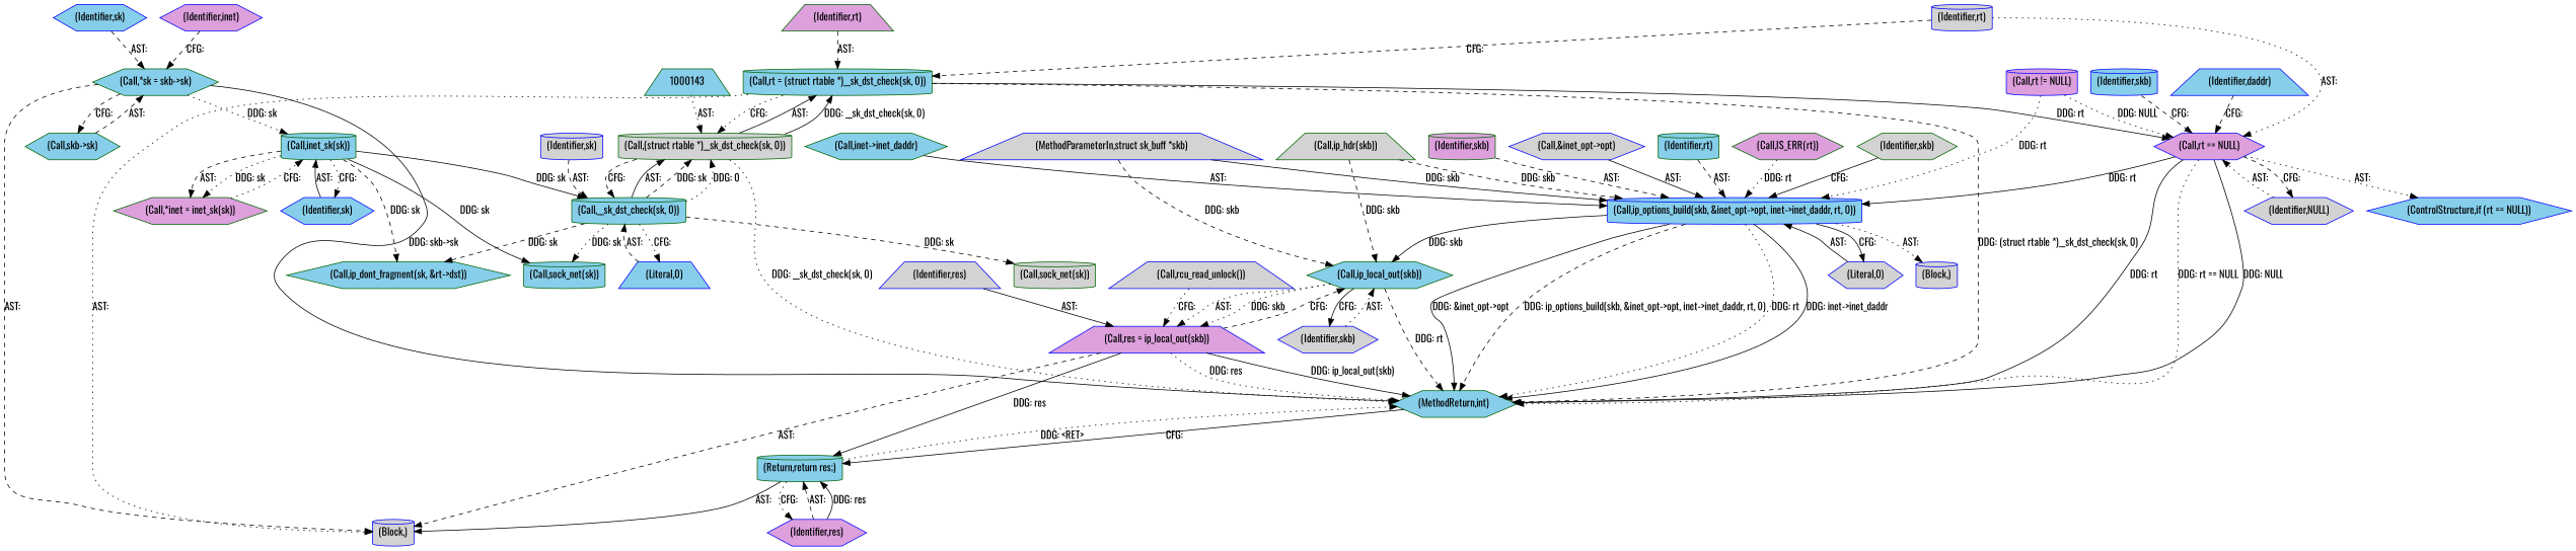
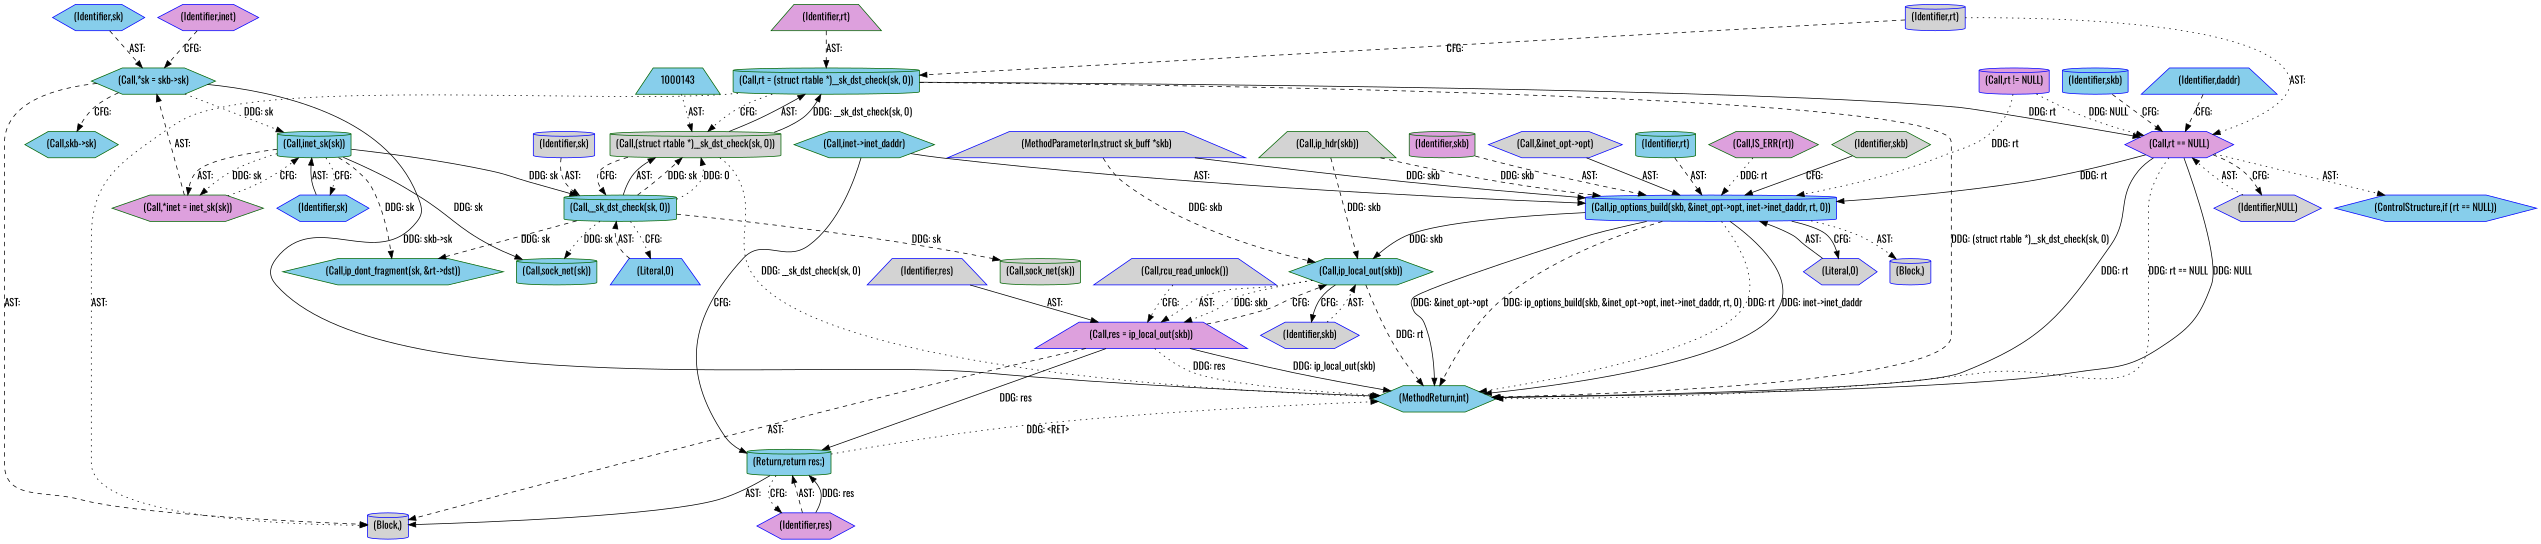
  digraph {
    fontname=Oswald
    node [color=blue fillcolor=skyblue fontname=Oswald shape=hexagon style=filled]
    edge [fontname=Oswald style=dashed]
    n1 [color=darkgreen label="(Call,rt = (struct rtable *)__sk_dst_check(sk, 0))" shape=cylinder]
    n2 [color=darkgreen fillcolor=lightgrey label="(Call,(struct rtable *)__sk_dst_check(sk, 0))" shape=cylinder]
    n3 [fillcolor=plum label="(Call,rt == NULL)"]
    n4 [fillcolor=lightgrey label="(Block,)" shape=cylinder]
    n5 [color=darkgreen label="(MethodReturn,int)"]
    n6 [color=darkgreen label="(Call,__sk_dst_check(sk, 0))" shape=cylinder]
    n7 [label="(Call,ip_options_build(skb, &inet_opt->opt, inet->inet_daddr, rt, 0))" shape=cylinder]
    n8 [fillcolor=lightgrey label="(Identifier,NULL)"]
    n9 [label="(ControlStructure,if (rt == NULL))"]
    n10 [color=darkgreen label="(Return,return res;)" shape=cylinder]
    n11 [label="(Literal,0)" shape=trapezium]
    n12 [color=darkgreen fillcolor=lightgrey label="(Call,sock_net(sk))" shape=cylinder]
    n13 [color=darkgreen label="(Call,ip_dont_fragment(sk, &rt->dst))"]
    n14 [color=darkgreen label="(Call,sock_net(sk))" shape=cylinder]
    n15 [color=darkgreen label="(Call,inet_sk(sk))" shape=cylinder]
    n16 [label="(Identifier,sk)"]
    n17 [color=darkgreen fillcolor=plum label="(Call,*inet = inet_sk(sk))"]
    n18 [color=darkgreen label="(Call,*sk = skb->sk)"]
    n19 [color=darkgreen label="(Call,skb->sk)"]
    n20 [color=darkgreen label="(Call,ip_local_out(skb))"]
    n21 [fillcolor=lightgrey label="(Literal,0)"]
    n22 [fillcolor=lightgrey label="(Block,)" shape=cylinder]
    n23 [fillcolor=plum label="(Call,res = ip_local_out(skb))" shape=trapezium]
    n24 [fillcolor=lightgrey label="(Identifier,skb)"]
    n25 [fillcolor=plum label="(Identifier,res)"]
    n26 [color=darkgreen fillcolor=plum label="(Call,IS_ERR(rt))"]
    n27 [fillcolor=lightgrey label="(Call,rcu_read_unlock())" shape=trapezium]
    n28 [color=darkgreen fillcolor=lightgrey label="(Identifier,skb)"]
    n29 [label="(Identifier,sk)"]
    n30 [fillcolor=lightgrey label="(Identifier,res)" shape=trapezium]
    n31 [fillcolor=plum label="(Call,rt != NULL)" shape=cylinder]
    n32 [fillcolor=lightgrey label="(MethodParameterIn,struct sk_buff *skb)" shape=trapezium]
    n33 [label="(Identifier,daddr)" shape=trapezium]
    n34 [color=darkgreen fillcolor=plum label="(Identifier,skb)" shape=cylinder]
    n35 [fillcolor=lightgrey label="(Identifier,rt)" shape=cylinder]
    n36 [color=darkgreen label="(Call,inet->inet_daddr)"]
    n37 [color=darkgreen fillcolor=plum label="(Identifier,rt)" shape=trapezium]
    n38 [fillcolor=lightgrey label="(Call,&inet_opt->opt)"]
    n39 [label="(Identifier,skb)" shape=cylinder]
    n40 [fillcolor=lightgrey label="(Identifier,sk)" shape=cylinder]
    n41 [color=darkgreen label="(Identifier,rt)" shape=cylinder]
    n42 [fillcolor=plum label="(Identifier,inet)"]
    n43 [color=darkgreen fillcolor=lightgrey label="(Call,ip_hdr(skb))" shape=trapezium]
    1000143 [color=darkgreen shape=trapezium]
    n1 -> n2 [label="CFG: " style=dotted]
    n1 -> n3 [label="DDG: rt" style=solid]
    n1 -> n4 [label="AST: " style=dotted]
    n1 -> n5 [label="DDG: (struct rtable *)__sk_dst_check(sk, 0)"]
    n2 -> n1 [label="AST: " style=solid]
    n2 -> n1 [label="DDG: __sk_dst_check(sk, 0)" style=solid]
    n2 -> n5 [label="DDG: __sk_dst_check(sk, 0)" style=dotted]
    n2 -> n6 [label="CFG: "]
    n3 -> n5 [label="DDG: rt" style=solid]
    n3 -> n5 [label="DDG: rt == NULL" style=dotted]
    n3 -> n5 [label="DDG: NULL" style=solid]
    n3 -> n7 [label="DDG: rt" style=solid]
    n3 -> n8 [label="CFG: "]
    n3 -> n9 [label="AST: " style=dotted]
-   n5 -> n10 [label="CFG: " style=solid]
+   n36 -> n10 [label="CFG: " style=solid]
    n6 -> n2 [label="AST: " style=solid]
    n6 -> n2 [label="DDG: sk"]
    n6 -> n2 [label="DDG: 0" style=dotted]
    n6 -> n11 [label="CFG: " style=dotted]
    n6 -> n12 [label="DDG: sk"]
    n6 -> n13 [label="DDG: sk"]
    n6 -> n14 [label="DDG: sk" style=dotted]
    n7 -> n5 [label="DDG: ip_options_build(skb, &inet_opt->opt, inet->inet_daddr, rt, 0)"]
    n7 -> n5 [label="DDG: rt" style=dotted]
    n7 -> n5 [label="DDG: inet->inet_daddr" style=solid]
    n7 -> n5 [label="DDG: &inet_opt->opt" style=solid]
    n7 -> n20 [label="DDG: skb" style=solid]
    n7 -> n21 [label="CFG: " style=solid]
    n7 -> n22 [label="AST: " style=dotted]
    n8 -> n3 [label="AST: " style=dotted]
    n10 -> n4 [label="AST: " style=solid]
    n10 -> n5 [label="DDG: <RET>" style=dotted]
    n10 -> n25 [label="CFG: " style=dotted]
    n11 -> n6 [label="AST: "]
    n15 -> n6 [label="DDG: sk" style=solid]
    n15 -> n13 [label="DDG: sk"]
    n15 -> n14 [label="DDG: sk" style=solid]
    n15 -> n16 [label="CFG: " style=dotted]
    n15 -> n17 [label="AST: "]
    n15 -> n17 [label="DDG: sk" style=dotted]
    n16 -> n15 [label="AST: " style=solid]
    n17 -> n15 [label="CFG: " style=dotted]
    n18 -> n4 [label="AST: "]
    n18 -> n5 [label="DDG: skb->sk" style=solid]
    n18 -> n15 [label="DDG: sk" style=dotted]
    n18 -> n19 [label="CFG: "]
-   n19 -> n18 [label="AST: "]
+   n17 -> n18 [label="AST: "]
    n20 -> n5 [label="DDG: rt"]
    n20 -> n23 [label="AST: " style=dotted]
    n20 -> n23 [label="DDG: skb" style=dotted]
    n20 -> n24 [label="CFG: " style=solid]
    n21 -> n7 [label="AST: " style=solid]
    n23 -> n4 [label="AST: "]
    n23 -> n5 [label="DDG: res" style=dotted]
    n23 -> n5 [label="DDG: ip_local_out(skb)" style=solid]
    n23 -> n10 [label="DDG: res" style=solid]
    n23 -> n20 [label="CFG: "]
    n24 -> n20 [label="AST: " style=dotted]
    n25 -> n10 [label="AST: "]
    n25 -> n10 [label="DDG: res" style=solid]
    n26 -> n7 [label="DDG: rt" style=dotted]
    n27 -> n23 [label="CFG: " style=dotted]
    n28 -> n7 [label="CFG: " style=solid]
    n29 -> n18 [label="AST: "]
    n30 -> n23 [label="AST: " style=solid]
    n31 -> n3 [label="DDG: NULL" style=dotted]
    n31 -> n7 [label="DDG: rt" style=dotted]
    n32 -> n7 [label="DDG: skb" style=solid]
    n32 -> n20 [label="DDG: skb"]
    n33 -> n3 [label="CFG: "]
    n34 -> n7 [label="AST: "]
    n35 -> n1 [label="CFG: "]
    n35 -> n3 [label="AST: " style=dotted]
    n36 -> n7 [label="AST: " style=solid]
    n37 -> n1 [label="AST: "]
    n38 -> n7 [label="AST: " style=solid]
    n39 -> n3 [label="CFG: "]
    n40 -> n6 [label="AST: "]
    n41 -> n7 [label="AST: "]
    n42 -> n18 [label="CFG: "]
    n43 -> n7 [label="DDG: skb"]
    n43 -> n20 [label="DDG: skb"]
    1000143 -> n2 [label="AST: " style=dotted]
  }
